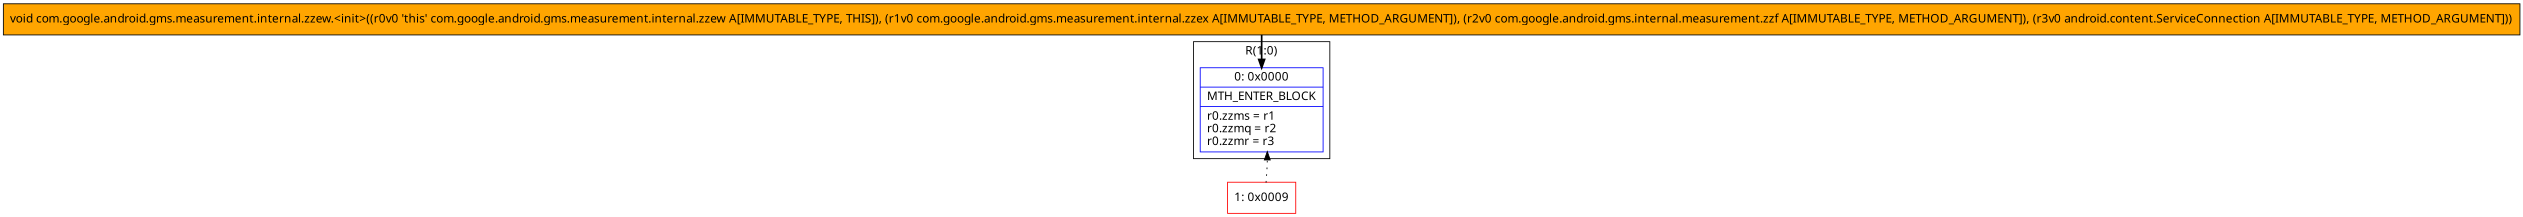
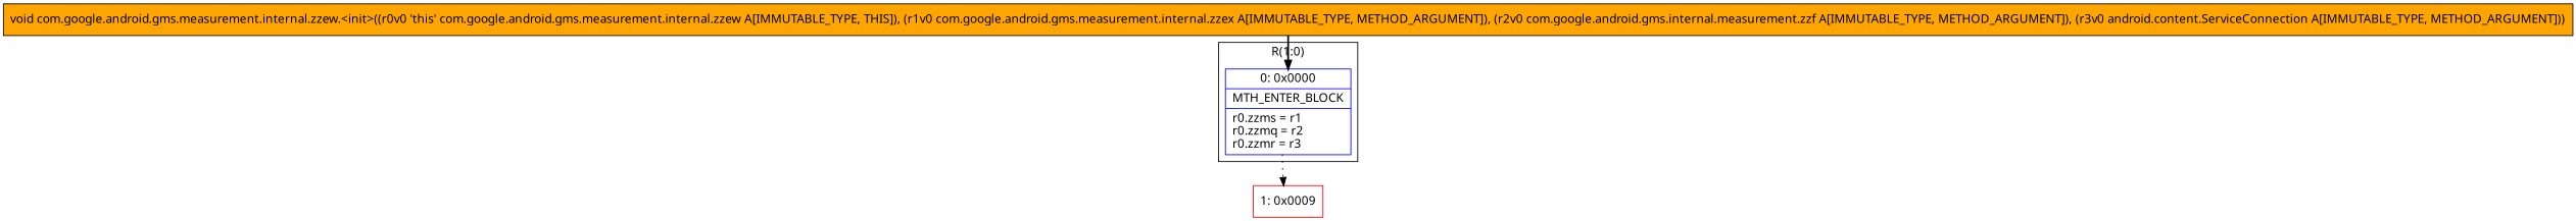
  digraph {
    fontname="Noto Sans"
    node [shape=record style=filled fillcolor=white fontname="Noto Sans"]
    edge [fontname="Noto Sans"]
    n1 [color=blue label="{0\:\ 0x0000|MTH_ENTER_BLOCK\l|r0.zzms = r1\lr0.zzmq = r2\lr0.zzmr = r3\l}"]
    n2 [color=red label="{1\:\ 0x0009}"]
    n3 [label="{void com.google.android.gms.measurement.internal.zzew.\<init\>((r0v0 'this' com.google.android.gms.measurement.internal.zzew A[IMMUTABLE_TYPE, THIS]), (r1v0 com.google.android.gms.measurement.internal.zzex A[IMMUTABLE_TYPE, METHOD_ARGUMENT]), (r2v0 com.google.android.gms.internal.measurement.zzf A[IMMUTABLE_TYPE, METHOD_ARGUMENT]), (r3v0 android.content.ServiceConnection A[IMMUTABLE_TYPE, METHOD_ARGUMENT])) }" fillcolor=orange]
    subgraph cluster_1 {
      label="R(1:0)"
      n1
    }
-   n2 -> n1 [style=dotted]
+   n1 -> n2 [style=dotted]
    n3 -> n1 [style=bold]
  }
